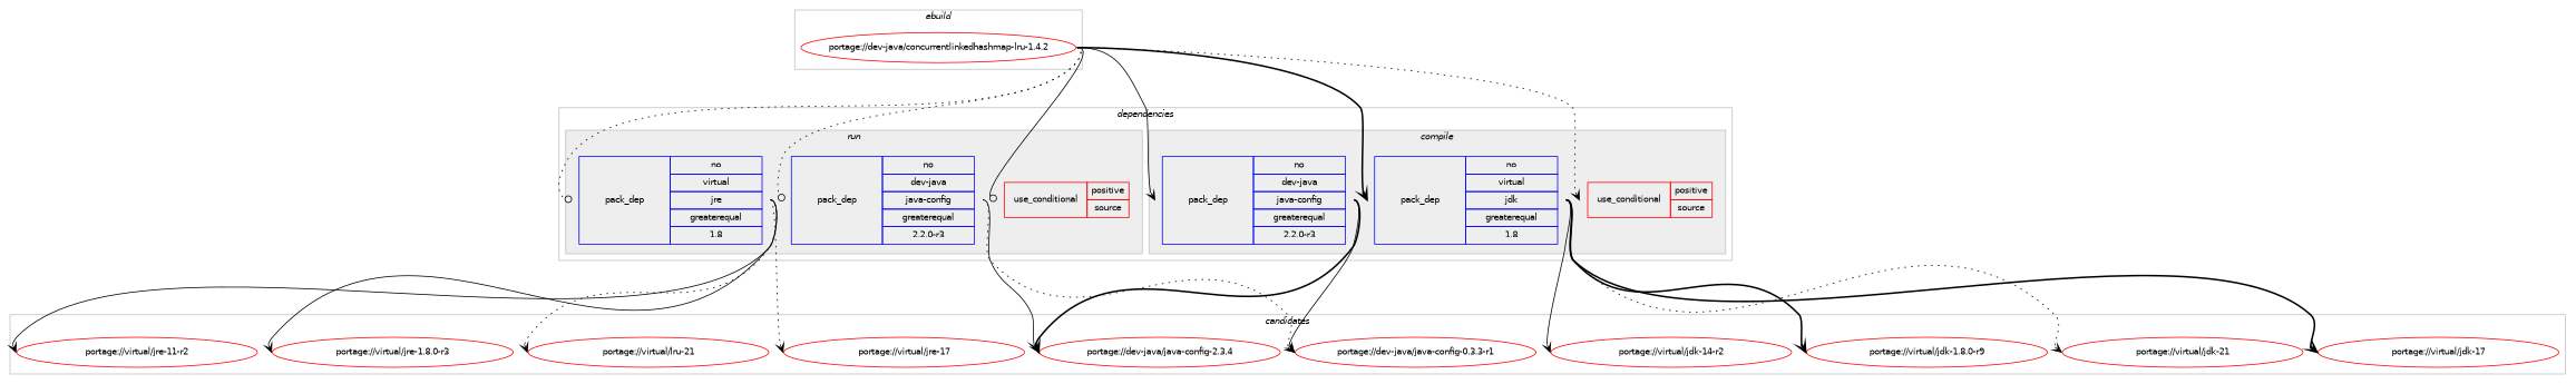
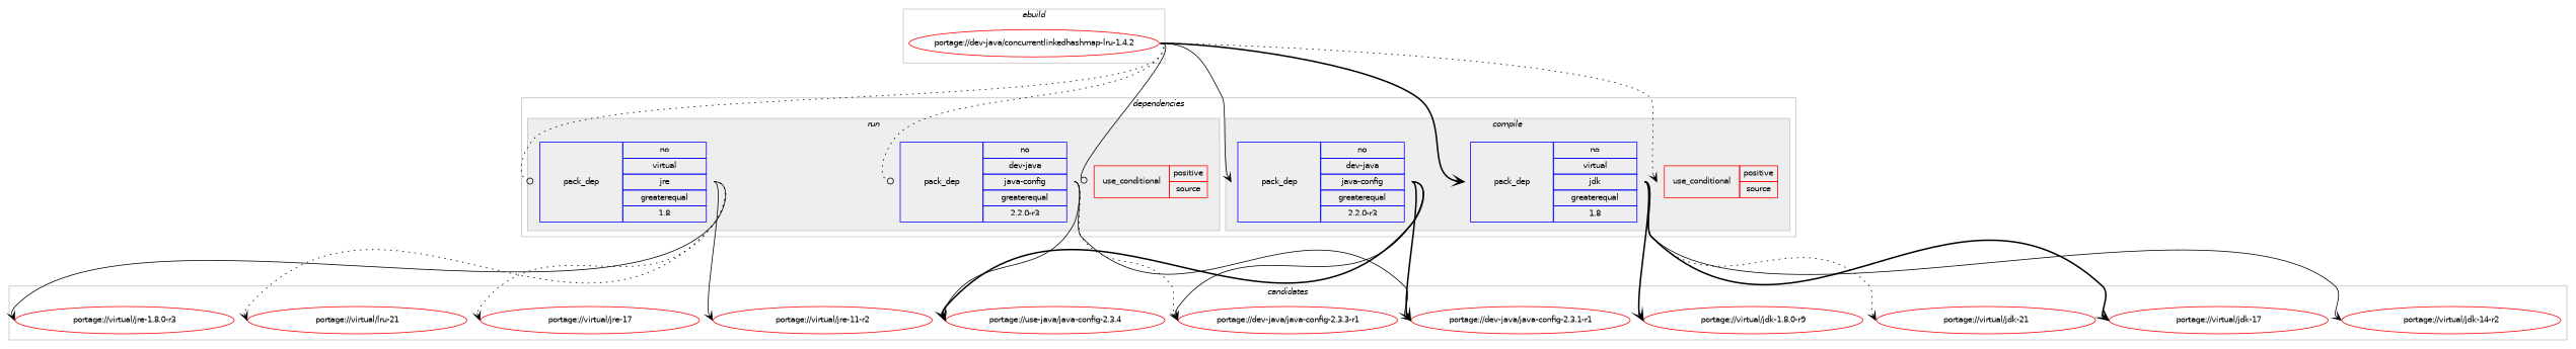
  digraph {
    compound=true
    concentrate=true
    fontname=Helvetica
    fontsize=10
    newrank=true
    rankdir=TB
    ranksep=1.5
    node [color=red fontname=Helvetica fontsize=10]
    edge [arrowhead=vee headport=w style=solid tailport=e weight=100]
    n1 [label="portage://dev-java/concurrentlinkedhashmap-lru-1.4.2" width=4]
    n2 [label=<<TABLE BORDER="0" CELLBORDER="1" CELLSPACING="0" CELLPADDING="4"><TR><TD ROWSPAN="3" CELLPADDING="10">use_conditional</TD></TR><TR><TD>positive</TD></TR><TR><TD>source</TD></TR></TABLE>> shape=none]
    n3 [color=blue label=<<TABLE BORDER="0" CELLBORDER="1" CELLSPACING="0" CELLPADDING="4" WIDTH="220"><TR><TD ROWSPAN="6" CELLPADDING="30">pack_dep</TD></TR><TR><TD WIDTH="110">no</TD></TR><TR><TD>dev-java</TD></TR><TR><TD>java-config</TD></TR><TR><TD>greaterequal</TD></TR><TR><TD>2.2.0-r3</TD></TR></TABLE>> shape=none]
    n4 [color=blue label=<<TABLE BORDER="0" CELLBORDER="1" CELLSPACING="0" CELLPADDING="4" WIDTH="220"><TR><TD ROWSPAN="6" CELLPADDING="30">pack_dep</TD></TR><TR><TD WIDTH="110">no</TD></TR><TR><TD>virtual</TD></TR><TR><TD>jdk</TD></TR><TR><TD>greaterequal</TD></TR><TR><TD>1.8</TD></TR></TABLE>> shape=none]
    n5 [label=<<TABLE BORDER="0" CELLBORDER="1" CELLSPACING="0" CELLPADDING="4"><TR><TD ROWSPAN="3" CELLPADDING="10">use_conditional</TD></TR><TR><TD>positive</TD></TR><TR><TD>source</TD></TR></TABLE>> shape=none]
    n6 [color=blue label=<<TABLE BORDER="0" CELLBORDER="1" CELLSPACING="0" CELLPADDING="4" WIDTH="220"><TR><TD ROWSPAN="6" CELLPADDING="30">pack_dep</TD></TR><TR><TD WIDTH="110">no</TD></TR><TR><TD>dev-java</TD></TR><TR><TD>java-config</TD></TR><TR><TD>greaterequal</TD></TR><TR><TD>2.2.0-r3</TD></TR></TABLE>> shape=none]
    n7 [color=blue label=<<TABLE BORDER="0" CELLBORDER="1" CELLSPACING="0" CELLPADDING="4" WIDTH="220"><TR><TD ROWSPAN="6" CELLPADDING="30">pack_dep</TD></TR><TR><TD WIDTH="110">no</TD></TR><TR><TD>virtual</TD></TR><TR><TD>jre</TD></TR><TR><TD>greaterequal</TD></TR><TR><TD>1.8</TD></TR></TABLE>> shape=none]
-   n9 [label="portage://dev-java/java-config-0.3.3-r1" width=4]
-   n10 [label="portage://dev-java/java-config-2.3.4" width=4]
+   n8 [label="portage://dev-java/java-config-2.3.1-r1" width=4]
+   n9 [label="portage://dev-java/java-config-2.3.3-r1" width=4]
+   n10 [label="portage://use-java/java-config-2.3.4" width=4]
    n11 [label="portage://virtual/jdk-1.8.0-r9" width=4]
    n12 [label="portage://virtual/jdk-14-r2" width=4]
    n13 [label="portage://virtual/jdk-17" width=4]
    n14 [label="portage://virtual/jdk-21" width=4]
    n15 [label="portage://virtual/jre-1.8.0-r3" width=4]
    n16 [label="portage://virtual/jre-11-r2" width=4]
    n17 [label="portage://virtual/jre-17" width=4]
    n18 [label="portage://virtual/lru-21" width=4]
    subgraph cluster_1 {
      color=gray
      label=<<i>ebuild</i>>
      rank=same
      n1
    }
    subgraph cluster_2 {
      color=gray
      label=<<i>dependencies</i>>
      subgraph cluster_3 {
        color=gray
        fillcolor="#eeeeee"
        label=<<i>compile</i>>
        style=filled
        subgraph sub_4 {
          color=gray
          fillcolor="#eeeeee"
          label=<<i>compile</i>>
          style=filled
          n2
        }
        subgraph sub_5 {
          color=gray
          fillcolor="#eeeeee"
          label=<<i>compile</i>>
          style=filled
          n3
        }
        subgraph sub_6 {
          color=gray
          fillcolor="#eeeeee"
          label=<<i>compile</i>>
          style=filled
          n4
        }
      }
      subgraph cluster_7 {
        color=gray
        fillcolor="#eeeeee"
        label=<<i>compile and run</i>>
        style=filled
      }
      subgraph cluster_8 {
        color=gray
        fillcolor="#eeeeee"
        label=<<i>run</i>>
        style=filled
        subgraph sub_9 {
          color=gray
          fillcolor="#eeeeee"
          label=<<i>run</i>>
          style=filled
          n5
        }
        subgraph sub_10 {
          color=gray
          fillcolor="#eeeeee"
          label=<<i>run</i>>
          style=filled
          n6
        }
        subgraph sub_11 {
          color=gray
          fillcolor="#eeeeee"
          label=<<i>run</i>>
          style=filled
          n7
        }
      }
    }
    subgraph cluster_12 {
      color=gray
      label=<<i>candidates</i>>
      rank=same
      subgraph sub_13 {
        color=black
        label=<<i>candidates</i>>
        nodesep=1
        rank=same
+       n8
        n9
        n10
      }
      subgraph sub_14 {
        color=black
        label=<<i>candidates</i>>
        nodesep=1
        rank=same
        n11
        n12
        n13
        n14
      }
      subgraph sub_15 {
        color=black
        label=<<i>candidates</i>>
        nodesep=1
        rank=same
+       n8
        n9
        n10
      }
      subgraph sub_16 {
        color=black
        label=<<i>candidates</i>>
        nodesep=1
        rank=same
        n15
        n16
        n17
        n18
      }
    }
    n1 -> n2 [style=dotted weight=20]
    n1 -> n3 [weight=20]
    n1 -> n4 [style=bold weight=20]
    n1 -> n5 [arrowhead=odot weight=20]
    n1 -> n6 [arrowhead=odot style=dotted weight=20]
    n1 -> n7 [arrowhead=odot style=dotted weight=20]
+   n3 -> n8 [style=bold]
    n3 -> n9
    n3 -> n10 [style=bold]
    n4 -> n11 [style=bold]
    n4 -> n12
    n4 -> n13 [style=bold]
    n4 -> n14 [style=dotted]
+   n6 -> n8
    n6 -> n9 [style=dotted]
    n6 -> n10
    n7 -> n15
    n7 -> n16
    n7 -> n17 [style=dotted]
    n7 -> n18 [style=dotted]
  }
